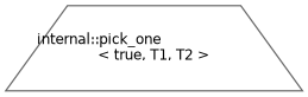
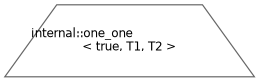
  digraph {
    rankdir=LR
-   n1 [color=gray40 fillcolor=white fontname=Helvetica fontsize=10 height=0.2 label="internal::pick_one\l\< true, T1, T2 \>" shape=trapezium style=filled width=0.4]
+   n1 [color=gray40 fillcolor=white fontname=Helvetica fontsize=10 height=0.2 label="internal::one_one\l\< true, T1, T2 \>" shape=trapezium style=filled width=0.4]
  }
